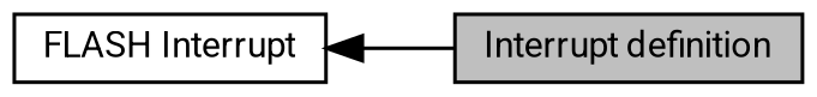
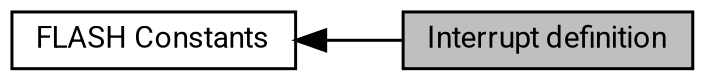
  digraph {
    rankdir=LR
    fontname=Roboto
    node [color=black fontname=Roboto fontsize=10 shape=box style=filled]
    n1 [fillcolor=grey75 fontcolor=black height=0.2 label="Interrupt definition" width=0.4]
-   n2 [fillcolor=white height=0.2 label="FLASH Interrupt" width=0.4]
+   n2 [fillcolor=white height=0.2 label="FLASH Constants" width=0.4]
    n2 -> n1 [dir=back fontname=Roboto fontsize=10 labelfontname=Helvetica labelfontsize=10 shape=plaintext style=solid]
  }
